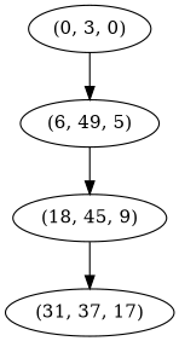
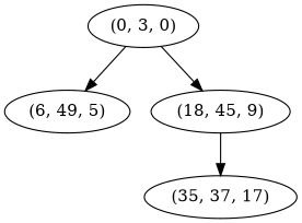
  digraph {
    n1 [label="(0, 3, 0)"]
    "(6, 49, 5)"
    "(18, 45, 9)"
-   "(31, 37, 17)"
+   "(31, 37, 17)" [label="(35, 37, 17)"]
    n1 -> "(6, 49, 5)"
-   "(6, 49, 5)" -> "(18, 45, 9)"
+   n1 -> "(18, 45, 9)"
    "(18, 45, 9)" -> "(31, 37, 17)"
  }
